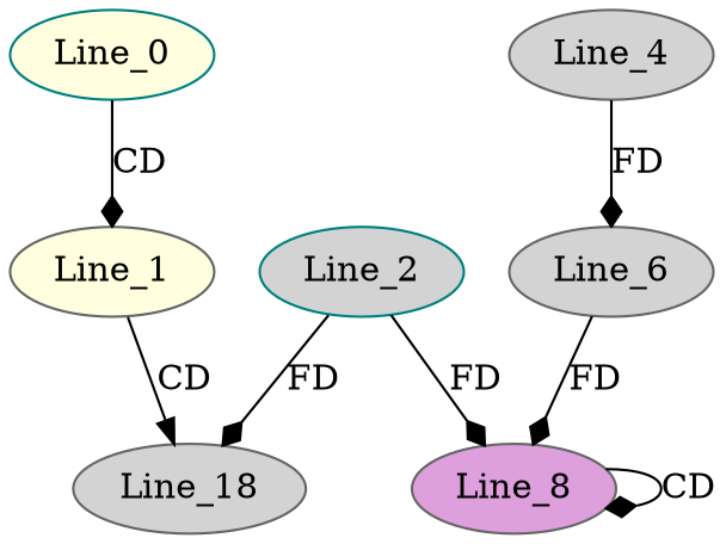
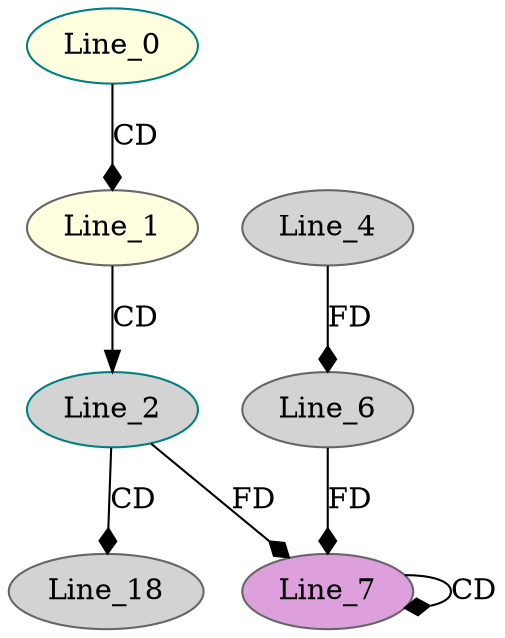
  digraph {
    node [color=gray40 fillcolor=lightgrey style=filled]
    edge [arrowhead=diamond]
    Line_0 [color=teal fillcolor=lightyellow]
    Line_1 [fillcolor=lightyellow]
    Line_2 [color=teal]
-   Line_7 [fillcolor=plum label=Line_8]
+   Line_7 [fillcolor=plum]
    n5 [label=Line_18]
    Line_4
    Line_6
    Line_0 -> Line_1 [label=CD]
-   Line_1 -> n5 [arrowhead=normal label=CD]
+   Line_1 -> Line_2 [arrowhead=normal label=CD]
    Line_2 -> Line_7 [label=FD]
-   Line_2 -> n5 [label=FD]
+   Line_2 -> n5 [label=CD]
    Line_7 -> Line_7 [label=CD]
    Line_4 -> Line_6 [label=FD]
    Line_6 -> Line_7 [label=FD]
  }
